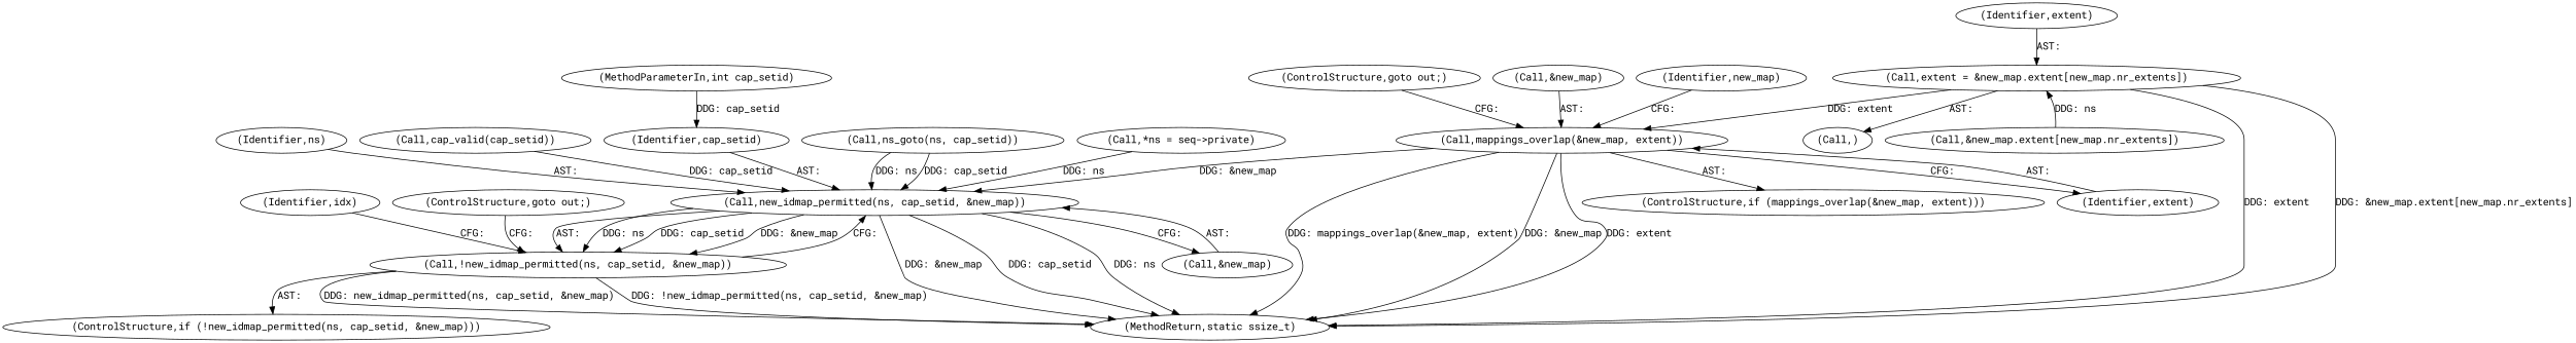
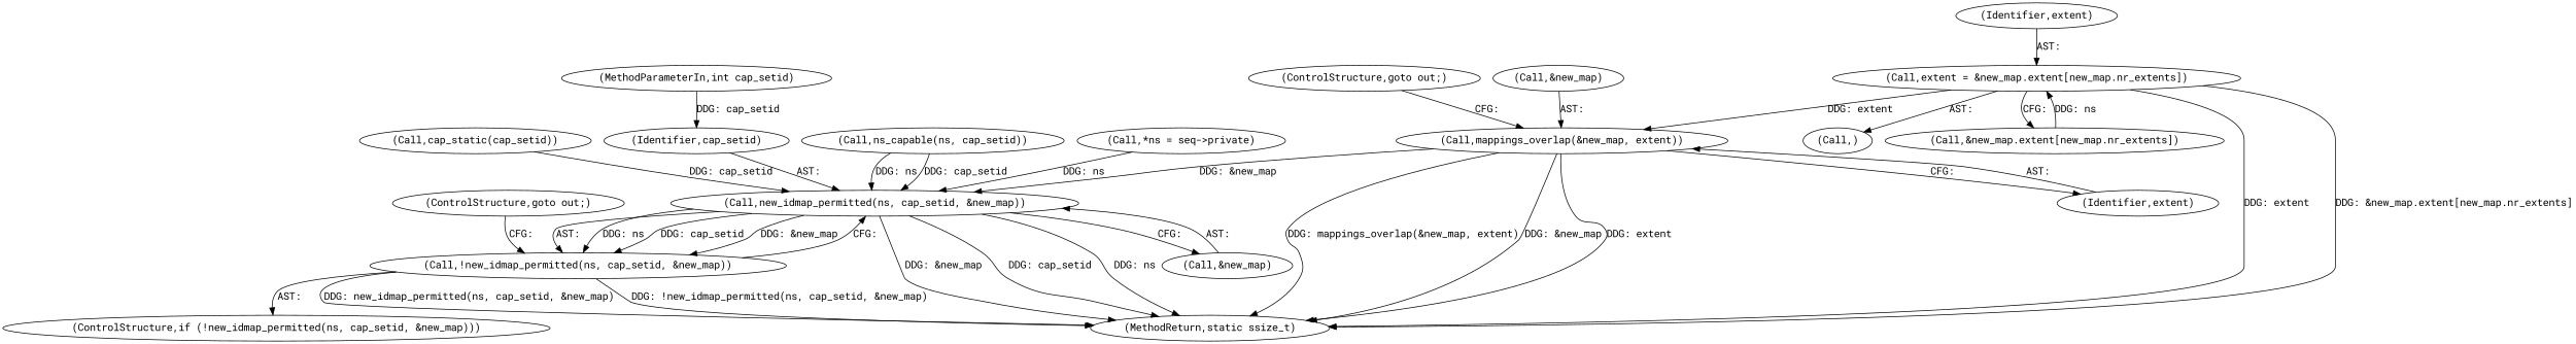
  digraph {
    fontname="Roboto Mono"
    node [fontname="Roboto Mono"]
    edge [fontname="Roboto Mono"]
    n1 [label="(Call,extent = &new_map.extent[new_map.nr_extents])"]
    n2 [label="(Call,mappings_overlap(&new_map, extent))"]
    n3 [label="(Call,)"]
    n4 [label="(Call,&new_map.extent[new_map.nr_extents])"]
    n5 [label="(MethodReturn,static ssize_t)"]
    n6 [label="(Call,new_idmap_permitted(ns, cap_setid, &new_map))"]
-   n7 [label="(ControlStructure,if (mappings_overlap(&new_map, extent)))"]
    n8 [label="(Identifier,extent)"]
    n9 [label="(Call,!new_idmap_permitted(ns, cap_setid, &new_map))"]
    n10 [label="(Call,&new_map)"]
    n11 [label="(ControlStructure,if (!new_idmap_permitted(ns, cap_setid, &new_map)))"]
-   n12 [label="(Identifier,idx)"]
-   n13 [label="(Identifier,ns)"]
    n14 [label="(ControlStructure,goto out;)"]
-   n15 [label="(Call,cap_valid(cap_setid))"]
+   n15 [label="(Call,cap_static(cap_setid))"]
    n16 [label="(MethodParameterIn,int cap_setid)"]
    n17 [label="(Identifier,cap_setid)"]
-   n18 [label="(Call,ns_goto(ns, cap_setid))"]
+   n18 [label="(Call,ns_capable(ns, cap_setid))"]
    n19 [label="(Call,*ns = seq->private)"]
    n20 [label="(Identifier,extent)"]
    n21 [label="(Call,&new_map)"]
    n22 [label="(ControlStructure,goto out;)"]
-   n23 [label="(Identifier,new_map)"]
    n1 -> n2 [label="DDG: extent"]
    n1 -> n3 [label="AST: "]
+   n1 -> n4 [label="CFG: "]
    n1 -> n5 [label="DDG: extent"]
    n1 -> n5 [label="DDG: &new_map.extent[new_map.nr_extents]"]
    n2 -> n5 [label="DDG: mappings_overlap(&new_map, extent)"]
    n2 -> n5 [label="DDG: &new_map"]
    n2 -> n5 [label="DDG: extent"]
    n2 -> n6 [label="DDG: &new_map"]
-   n2 -> n7 [label="AST: "]
    n2 -> n8 [label="CFG: "]
    n4 -> n1 [label="DDG: ns"]
    n6 -> n5 [label="DDG: &new_map"]
    n6 -> n5 [label="DDG: cap_setid"]
    n6 -> n5 [label="DDG: ns"]
    n6 -> n9 [label="AST: "]
    n6 -> n9 [label="DDG: ns"]
    n6 -> n9 [label="DDG: cap_setid"]
    n6 -> n9 [label="DDG: &new_map"]
    n6 -> n10 [label="CFG: "]
    n8 -> n2 [label="AST: "]
    n9 -> n5 [label="DDG: new_idmap_permitted(ns, cap_setid, &new_map)"]
    n9 -> n5 [label="DDG: !new_idmap_permitted(ns, cap_setid, &new_map)"]
    n9 -> n6 [label="CFG: "]
    n9 -> n11 [label="AST: "]
    n10 -> n6 [label="AST: "]
-   n12 -> n9 [label="CFG: "]
-   n13 -> n6 [label="AST: "]
    n14 -> n2 [label="CFG: "]
    n15 -> n6 [label="DDG: cap_setid"]
    n16 -> n17 [label="DDG: cap_setid"]
    n17 -> n6 [label="AST: "]
    n18 -> n6 [label="DDG: ns"]
    n18 -> n6 [label="DDG: cap_setid"]
    n19 -> n6 [label="DDG: ns"]
    n20 -> n1 [label="AST: "]
    n21 -> n2 [label="AST: "]
    n22 -> n9 [label="CFG: "]
-   n23 -> n2 [label="CFG: "]
  }
